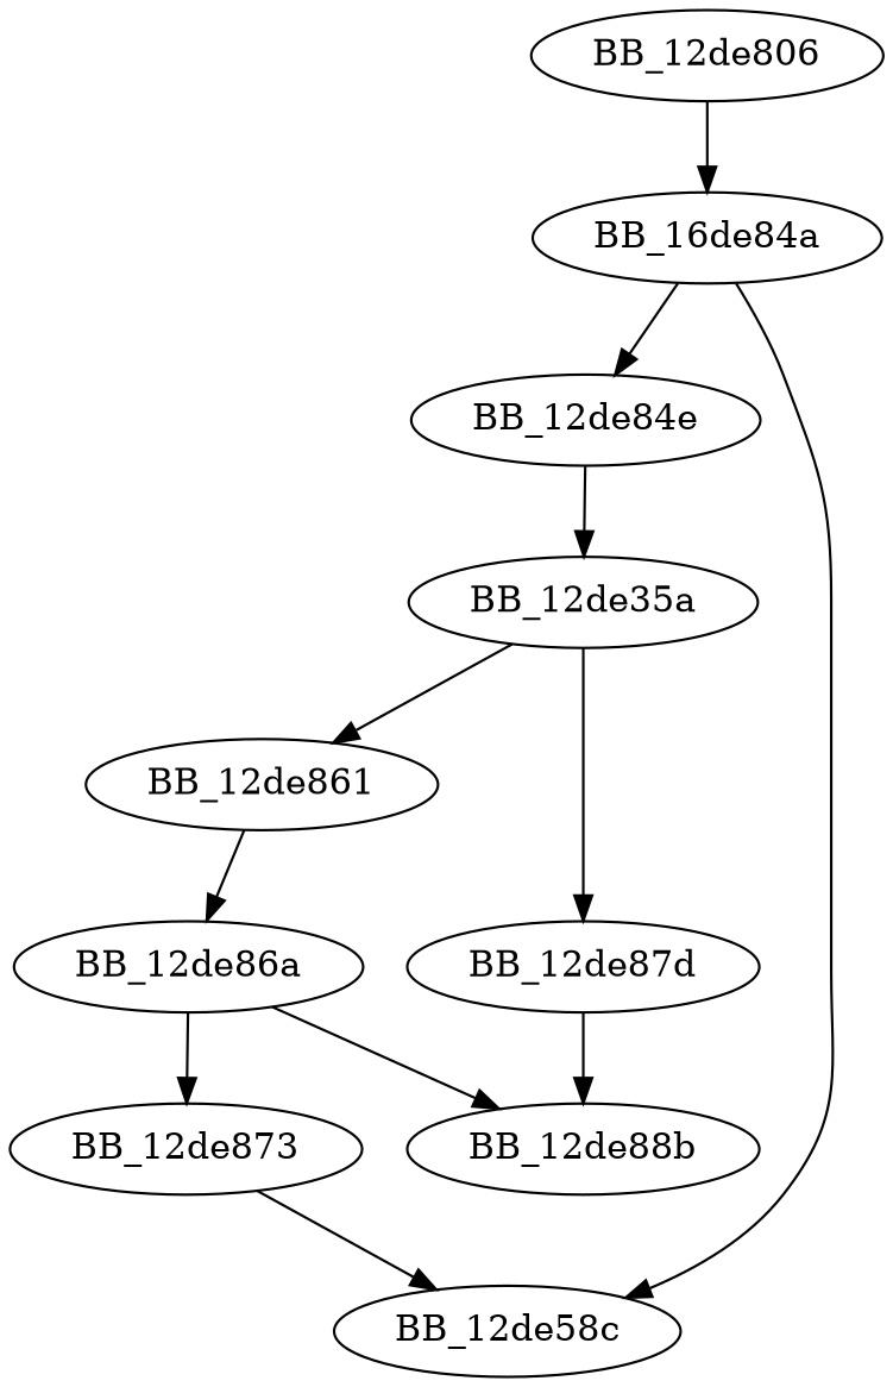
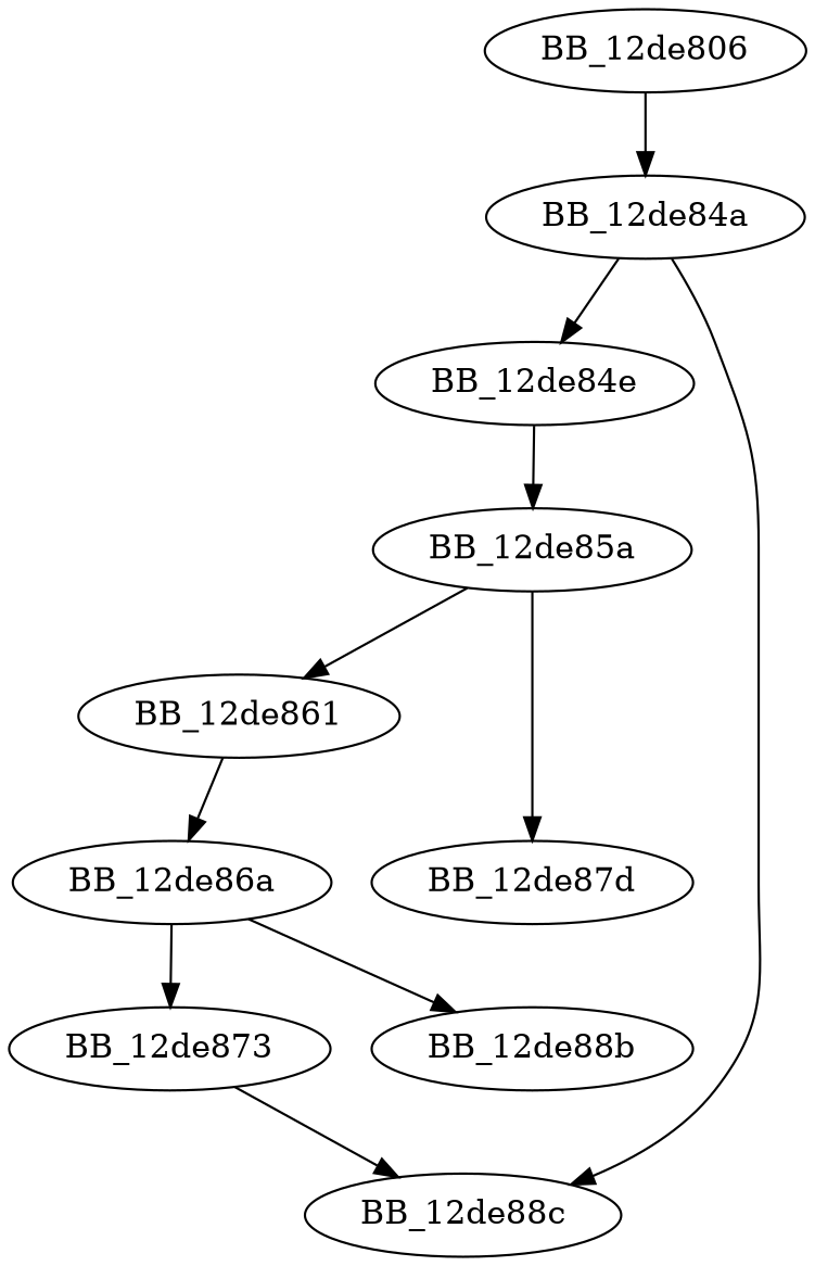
  digraph {
    n1 [label=BB_12de806]
-   BB_12de84a [label=BB_16de84a]
+   BB_12de84a
    BB_12de84e
-   BB_12de88c [label=BB_12de58c]
-   BB_12de85a [label=BB_12de35a]
+   BB_12de88c
+   BB_12de85a
    BB_12de861
    BB_12de87d
    BB_12de86a
    BB_12de88b
    BB_12de873
    n1 -> BB_12de84a
    BB_12de84a -> BB_12de84e
    BB_12de84a -> BB_12de88c
    BB_12de84e -> BB_12de85a
    BB_12de85a -> BB_12de861
    BB_12de85a -> BB_12de87d
    BB_12de861 -> BB_12de86a
-   BB_12de87d -> BB_12de88b
    BB_12de86a -> BB_12de88b
    BB_12de86a -> BB_12de873
    BB_12de873 -> BB_12de88c
  }
